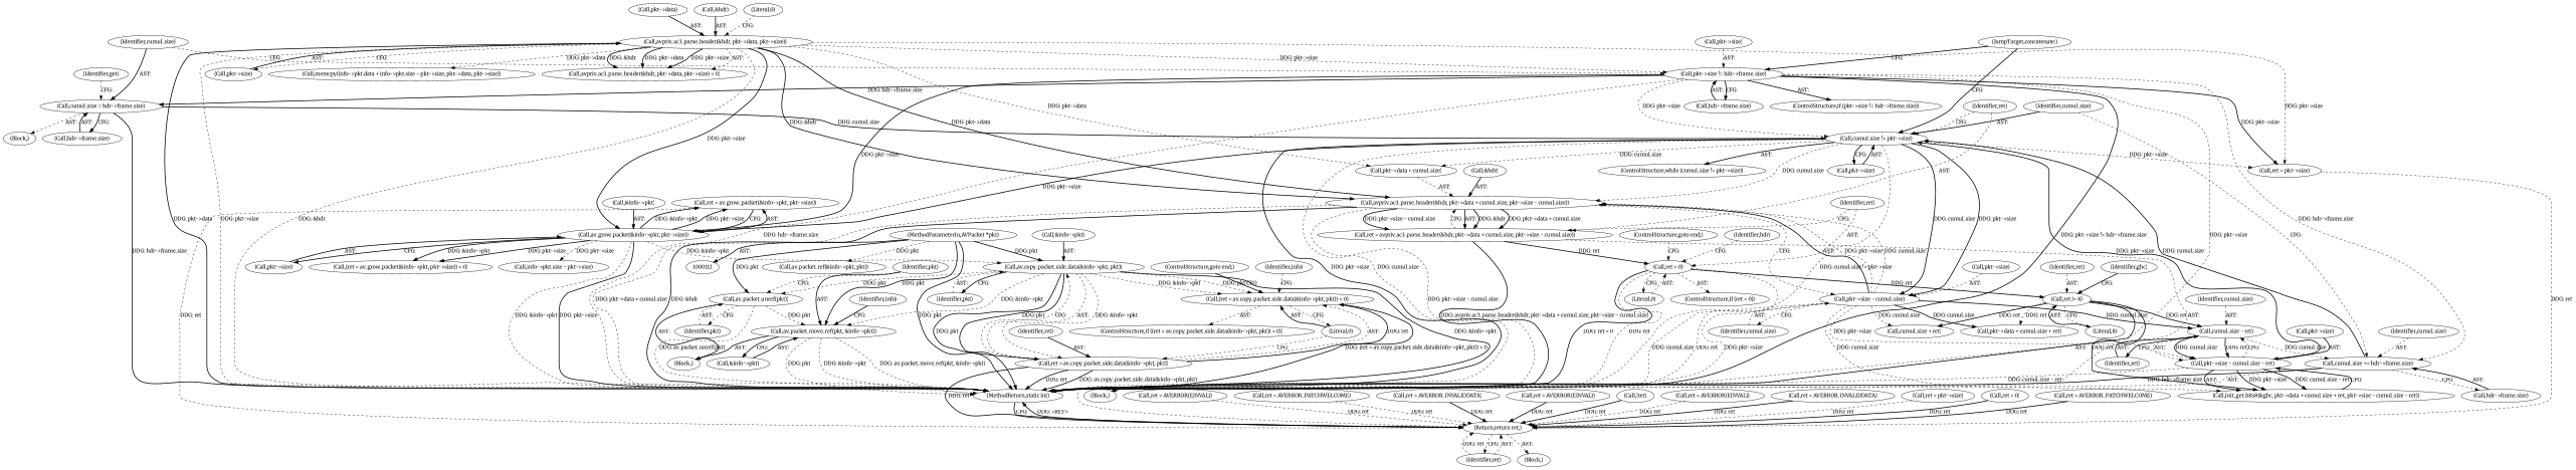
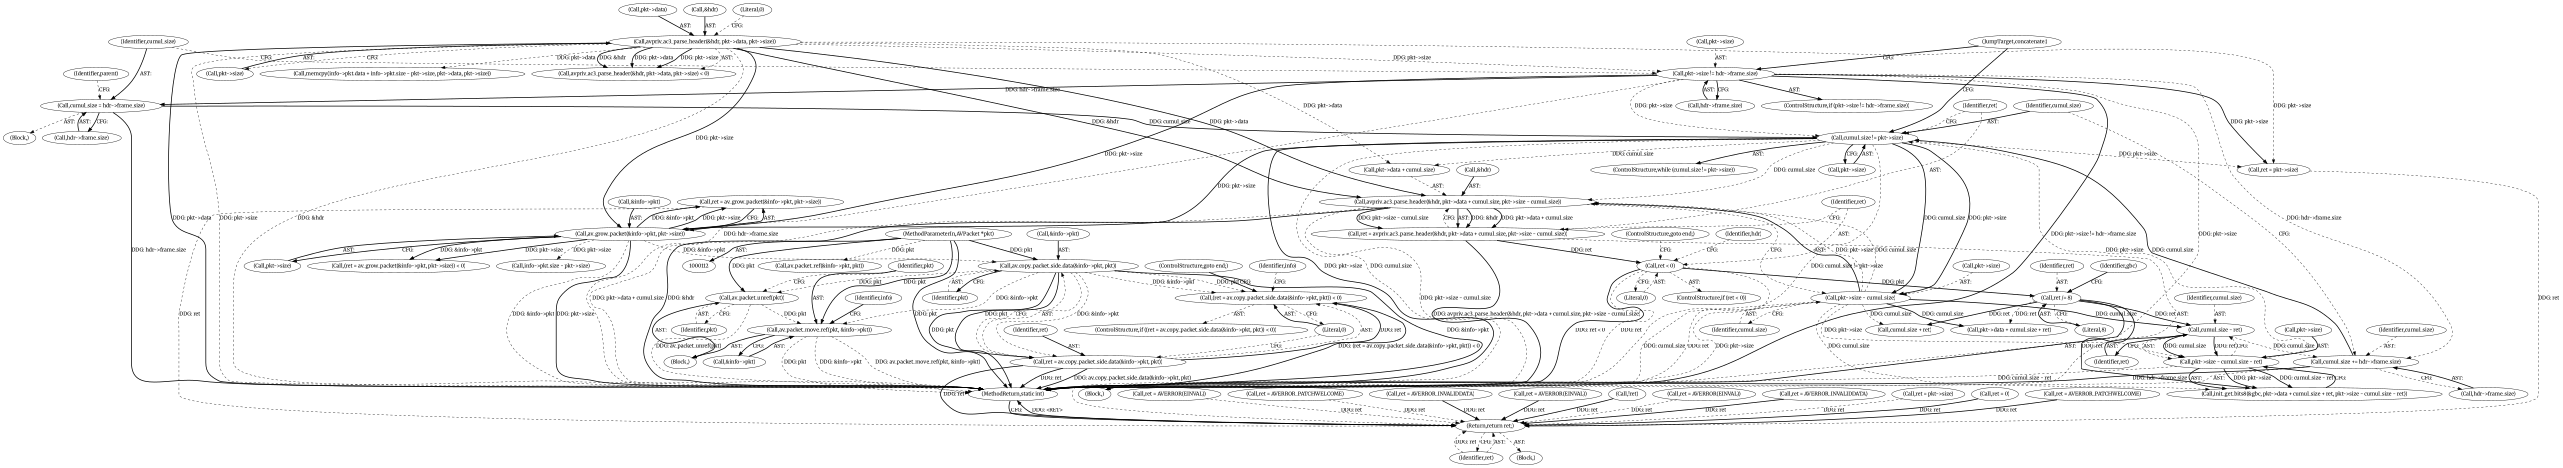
  digraph {
    fontname=Merriweather
    node [fontname=Merriweather]
    edge [fontname=Merriweather style=bold]
    n1 [label="(Call,av_copy_packet_side_data(&info->pkt, pkt))"]
    n2 [label="(Call,(ret = av_copy_packet_side_data(&info->pkt, pkt)) < 0)"]
    n3 [label="(Call,ret = av_copy_packet_side_data(&info->pkt, pkt))"]
    n4 [label="(Call,av_packet_unref(pkt))"]
    n5 [label="(Call,av_packet_move_ref(pkt, &info->pkt))"]
    n6 [label="(Identifier,pkt)"]
    n7 [label="(MethodReturn,static int)"]
    n8 [label="(ControlStructure,if ((ret = av_copy_packet_side_data(&info->pkt, pkt)) < 0))"]
    n9 [label="(Literal,0)"]
    n10 [label="(Return,return ret;)"]
    n11 [label="(Block,)"]
    n12 [label="(Identifier,pkt)"]
    n13 [label="(Call,&info->pkt)"]
    n14 [label="(Call,av_grow_packet(&info->pkt, pkt->size))"]
    n15 [label="(Call,ret = av_grow_packet(&info->pkt, pkt->size))"]
    n16 [label="(Call,pkt->size)"]
    n17 [label="(Call,(ret = av_grow_packet(&info->pkt, pkt->size)) < 0)"]
    n18 [label="(Call,info->pkt.size - pkt->size)"]
    n19 [label="(Call,avpriv_ac3_parse_header(&hdr, pkt->data, pkt->size))"]
    n20 [label="(Call,pkt->size != hdr->frame_size)"]
    n21 [label="(Call,avpriv_ac3_parse_header(&hdr, pkt->data + cumul_size, pkt->size - cumul_size))"]
    n22 [label="(Call,pkt->size)"]
    n23 [label="(Call,memcpy(info->pkt.data + info->pkt.size - pkt->size, pkt->data, pkt->size))"]
    n24 [label="(Call,pkt->data + cumul_size)"]
    n25 [label="(Call,avpriv_ac3_parse_header(&hdr, pkt->data, pkt->size) < 0)"]
    n26 [label="(Call,ret = pkt->size)"]
    n27 [label="(Call,cumul_size != pkt->size)"]
    n28 [label="(Call,cumul_size += hdr->frame_size)"]
    n29 [label="(Call,cumul_size = hdr->frame_size)"]
    n30 [label="(Call,hdr->frame_size)"]
    n31 [label="(ControlStructure,if (pkt->size != hdr->frame_size))"]
    n32 [label="(Call,pkt->size - cumul_size)"]
    n33 [label="(Call,ret = avpriv_ac3_parse_header(&hdr, pkt->data + cumul_size, pkt->size - cumul_size))"]
    n34 [label="(Call,pkt->size)"]
    n35 [label="(ControlStructure,while (cumul_size != pkt->size))"]
    n36 [label="(Call,cumul_size - ret)"]
    n37 [label="(Call,pkt->size - cumul_size - ret)"]
    n38 [label="(Identifier,cumul_size)"]
    n39 [label="(Call,init_get_bits8(&gbc, pkt->data + cumul_size + ret, pkt->size - cumul_size - ret))"]
    n40 [label="(Call,cumul_size + ret)"]
    n41 [label="(Call,pkt->data + cumul_size + ret)"]
    n42 [label="(Block,)"]
    n43 [label="(Call,hdr->frame_size)"]
    n44 [label="(Block,)"]
    n45 [label="(Call,hdr->frame_size)"]
    n46 [label="(Identifier,ret)"]
    n47 [label="(Call,ret /= 8)"]
    n48 [label="(Literal,8)"]
    n49 [label="(Call,ret < 0)"]
    n50 [label="(ControlStructure,if (ret < 0))"]
    n51 [label="(Literal,0)"]
    n52 [label="(Identifier,ret)"]
    n53 [label="(Block,)"]
    n54 [label="(MethodParameterIn,AVPacket *pkt)"]
    n55 [label="(Call,av_packet_ref(&info->pkt, pkt))"]
    1000112
    n57 [label="(Identifier,gbc)"]
    n58 [label="(Call,ret = AVERROR(EINVAL))"]
    n59 [label="(Call,pkt->size)"]
    n60 [label="(Call,&info->pkt)"]
    n61 [label="(Call,pkt->size)"]
    n62 [label="(Call,&info->pkt)"]
    n63 [label="(Identifier,info)"]
    n64 [label="(Call,ret = AVERROR_PATCHWELCOME)"]
    n65 [label="(Call,pkt->data)"]
    n66 [label="(Call,ret = AVERROR_INVALIDDATA)"]
-   n67 [label="(Identifier,get)"]
+   n67 [label="(Identifier,parent)"]
    n68 [label="(Call,ret = AVERROR(EINVAL))"]
    n69 [label="(Call,&hdr)"]
    n70 [label="(Identifier,pkt)"]
    n71 [label="(ControlStructure,goto end;)"]
    n72 [label="(Call,!ret)"]
    n73 [label="(Call,ret = AVERROR(EINVAL))"]
    n74 [label="(Call,&hdr)"]
    n75 [label="(Identifier,hdr)"]
    n76 [label="(Call,ret = AVERROR_INVALIDDATA)"]
    n77 [label="(Call,pkt->size)"]
    n78 [label="(Call,ret = pkt->size)"]
    n79 [label="(Literal,0)"]
    n80 [label="(Identifier,cumul_size)"]
    n81 [label="(JumpTarget,concatenate:)"]
    n82 [label="(Identifier,ret)"]
    n83 [label="(Identifier,cumul_size)"]
    n84 [label="(Identifier,ret)"]
    n85 [label="(Identifier,cumul_size)"]
    n86 [label="(Identifier,ret)"]
    n87 [label="(Call,ret = 0)"]
    n88 [label="(Identifier,ret)"]
    n89 [label="(ControlStructure,goto end;)"]
    n90 [label="(Identifier,info)"]
    n91 [label="(Call,ret = AVERROR_PATCHWELCOME)"]
    n92 [label="(Identifier,cumul_size)"]
    n1 -> n2 [label="DDG: &info->pkt" style=dashed]
    n1 -> n2 [label="DDG: pkt" style=dashed]
    n1 -> n3 [label="AST: " style=dashed]
    n1 -> n3 [label="DDG: &info->pkt" style=dashed]
    n1 -> n3 [label="DDG: pkt"]
    n1 -> n4 [label="DDG: pkt" style=dashed]
    n1 -> n5 [label="DDG: &info->pkt" style=dashed]
    n1 -> n6 [label="CFG: "]
    n1 -> n7 [label="DDG: pkt"]
    n1 -> n7 [label="DDG: &info->pkt"]
    n2 -> n7 [label="DDG: (ret = av_copy_packet_side_data(&info->pkt, pkt)) < 0"]
    n2 -> n8 [label="AST: " style=dashed]
    n2 -> n9 [label="CFG: " style=dashed]
    n3 -> n1 [label="CFG: " style=dashed]
    n3 -> n2 [label="AST: " style=dashed]
    n3 -> n2 [label="DDG: ret"]
    n3 -> n7 [label="DDG: ret"]
    n3 -> n7 [label="DDG: av_copy_packet_side_data(&info->pkt, pkt)"]
    n3 -> n10 [label="DDG: ret"]
    n4 -> n5 [label="DDG: pkt" style=dashed]
    n4 -> n7 [label="DDG: av_packet_unref(pkt)" style=dashed]
    n4 -> n11 [label="AST: "]
    n4 -> n12 [label="CFG: " style=dashed]
    n5 -> n7 [label="DDG: pkt" style=dashed]
    n5 -> n7 [label="DDG: &info->pkt" style=dashed]
    n5 -> n7 [label="DDG: av_packet_move_ref(pkt, &info->pkt)" style=dashed]
    n5 -> n11 [label="AST: "]
    n5 -> n13 [label="CFG: "]
    n6 -> n1 [label="AST: " style=dashed]
    n7 -> n10 [label="CFG: "]
    n9 -> n2 [label="AST: "]
    n9 -> n3 [label="CFG: " style=dashed]
    n10 -> n7 [label="DDG: <RET>"]
    n10 -> n52 [label="CFG: " style=dashed]
    n10 -> n53 [label="AST: " style=dashed]
    n12 -> n4 [label="AST: " style=dashed]
    n13 -> n5 [label="AST: "]
    n14 -> n1 [label="DDG: &info->pkt" style=dashed]
    n14 -> n7 [label="DDG: pkt->size"]
    n14 -> n7 [label="DDG: &info->pkt" style=dashed]
    n14 -> n15 [label="AST: "]
    n14 -> n15 [label="DDG: &info->pkt"]
    n14 -> n15 [label="DDG: pkt->size"]
    n14 -> n16 [label="CFG: "]
    n14 -> n17 [label="DDG: &info->pkt"]
    n14 -> n17 [label="DDG: pkt->size"]
    n14 -> n18 [label="DDG: pkt->size" style=dashed]
    n15 -> n10 [label="DDG: ret" style=dashed]
    n15 -> n14 [label="CFG: "]
    n16 -> n14 [label="AST: "]
    n19 -> n7 [label="DDG: pkt->data"]
    n19 -> n7 [label="DDG: pkt->size" style=dashed]
    n19 -> n7 [label="DDG: &hdr" style=dashed]
    n19 -> n14 [label="DDG: pkt->size"]
    n19 -> n20 [label="DDG: pkt->size" style=dashed]
    n19 -> n21 [label="DDG: &hdr"]
    n19 -> n21 [label="DDG: pkt->data"]
    n19 -> n22 [label="CFG: " style=dashed]
    n19 -> n23 [label="DDG: pkt->data" style=dashed]
    n19 -> n24 [label="DDG: pkt->data" style=dashed]
    n19 -> n25 [label="AST: " style=dashed]
    n19 -> n25 [label="DDG: &hdr"]
    n19 -> n25 [label="DDG: pkt->data"]
    n19 -> n25 [label="DDG: pkt->size"]
    n19 -> n26 [label="DDG: pkt->size" style=dashed]
    n20 -> n7 [label="DDG: pkt->size != hdr->frame_size"]
    n20 -> n7 [label="DDG: pkt->size" style=dashed]
    n20 -> n7 [label="DDG: hdr->frame_size" style=dashed]
    n20 -> n14 [label="DDG: pkt->size"]
    n20 -> n26 [label="DDG: pkt->size"]
    n20 -> n27 [label="DDG: pkt->size" style=dashed]
    n20 -> n28 [label="DDG: hdr->frame_size" style=dashed]
    n20 -> n29 [label="DDG: hdr->frame_size"]
    n20 -> n30 [label="CFG: "]
    n20 -> n31 [label="AST: "]
    n21 -> n7 [label="DDG: pkt->data + cumul_size" style=dashed]
    n21 -> n7 [label="DDG: &hdr"]
    n21 -> n7 [label="DDG: pkt->size - cumul_size" style=dashed]
    n21 -> n32 [label="CFG: " style=dashed]
    n21 -> n33 [label="AST: "]
    n21 -> n33 [label="DDG: &hdr"]
    n21 -> n33 [label="DDG: pkt->data + cumul_size"]
    n21 -> n33 [label="DDG: pkt->size - cumul_size"]
    n22 -> n19 [label="AST: "]
    n24 -> n21 [label="AST: " style=dashed]
    n26 -> n10 [label="DDG: ret" style=dashed]
    n27 -> n7 [label="DDG: cumul_size != pkt->size" style=dashed]
    n27 -> n7 [label="DDG: pkt->size"]
    n27 -> n7 [label="DDG: cumul_size" style=dashed]
    n27 -> n14 [label="DDG: pkt->size"]
    n27 -> n21 [label="DDG: cumul_size" style=dashed]
    n27 -> n24 [label="DDG: cumul_size" style=dashed]
    n27 -> n26 [label="DDG: pkt->size" style=dashed]
    n27 -> n32 [label="DDG: pkt->size"]
    n27 -> n32 [label="DDG: cumul_size"]
    n27 -> n34 [label="CFG: "]
    n27 -> n35 [label="AST: "]
    n28 -> n7 [label="DDG: hdr->frame_size"]
    n28 -> n27 [label="DDG: cumul_size"]
    n28 -> n42 [label="AST: " style=dashed]
    n28 -> n43 [label="CFG: " style=dashed]
    n29 -> n7 [label="DDG: hdr->frame_size"]
    n29 -> n27 [label="DDG: cumul_size"]
    n29 -> n44 [label="AST: " style=dashed]
    n29 -> n45 [label="CFG: "]
    n30 -> n20 [label="AST: "]
    n32 -> n7 [label="DDG: cumul_size" style=dashed]
    n32 -> n7 [label="DDG: pkt->size" style=dashed]
    n32 -> n21 [label="AST: "]
    n32 -> n21 [label="DDG: pkt->size" style=dashed]
    n32 -> n21 [label="DDG: cumul_size" style=dashed]
    n32 -> n36 [label="DDG: cumul_size"]
    n32 -> n37 [label="DDG: pkt->size" style=dashed]
    n32 -> n38 [label="CFG: " style=dashed]
    n32 -> n39 [label="DDG: cumul_size" style=dashed]
    n32 -> n40 [label="DDG: cumul_size" style=dashed]
    n32 -> n41 [label="DDG: cumul_size"]
    n33 -> n7 [label="DDG: avpriv_ac3_parse_header(&hdr, pkt->data + cumul_size, pkt->size - cumul_size)"]
    n33 -> n21 [label="CFG: " style=dashed]
    n33 -> n42 [label="AST: " style=dashed]
    n33 -> n49 [label="DDG: ret"]
    n34 -> n27 [label="AST: "]
    n36 -> n28 [label="DDG: cumul_size" style=dashed]
    n36 -> n37 [label="AST: " style=dashed]
    n36 -> n37 [label="DDG: cumul_size"]
    n36 -> n37 [label="DDG: ret"]
    n36 -> n46 [label="CFG: "]
    n37 -> n7 [label="DDG: cumul_size - ret" style=dashed]
-   n37 -> n27 [label="DDG: pkt->size"]
+   n37 -> n27 [label="DDG: pkt->size" style=dashed]
    n37 -> n36 [label="CFG: " style=dashed]
    n37 -> n39 [label="AST: "]
    n37 -> n39 [label="DDG: pkt->size"]
    n37 -> n39 [label="DDG: cumul_size - ret"]
    n38 -> n32 [label="AST: " style=dashed]
    n39 -> n37 [label="CFG: "]
    n43 -> n28 [label="AST: "]
    n45 -> n29 [label="AST: "]
    n46 -> n36 [label="AST: "]
    n47 -> n36 [label="DDG: ret"]
    n47 -> n39 [label="DDG: ret"]
    n47 -> n40 [label="DDG: ret"]
    n47 -> n41 [label="DDG: ret" style=dashed]
    n47 -> n42 [label="AST: "]
    n47 -> n48 [label="CFG: " style=dashed]
    n48 -> n47 [label="AST: "]
    n49 -> n7 [label="DDG: ret" style=dashed]
    n49 -> n7 [label="DDG: ret < 0"]
    n49 -> n10 [label="DDG: ret" style=dashed]
-   n49 -> n47 [label="DDG: ret"]
+   n49 -> n47 [label="DDG: pkt"]
    n49 -> n50 [label="AST: " style=dashed]
    n49 -> n51 [label="CFG: " style=dashed]
    n51 -> n49 [label="AST: " style=dashed]
    n52 -> n10 [label="AST: " style=dashed]
    n52 -> n10 [label="DDG: ret" style=dashed]
    n54 -> n1 [label="DDG: pkt"]
    n54 -> n4 [label="DDG: pkt"]
    n54 -> n5 [label="DDG: pkt"]
    n54 -> n7 [label="DDG: pkt"]
    n54 -> n55 [label="DDG: pkt" style=dashed]
    n54 -> 1000112 [label="AST: "]
    n57 -> n47 [label="CFG: "]
    n58 -> n10 [label="DDG: ret" style=dashed]
    n59 -> n32 [label="AST: " style=dashed]
    n60 -> n1 [label="AST: "]
    n61 -> n37 [label="AST: "]
    n62 -> n14 [label="AST: "]
    n63 -> n5 [label="CFG: "]
    n64 -> n10 [label="DDG: ret" style=dashed]
    n65 -> n19 [label="AST: "]
    n66 -> n10 [label="DDG: ret"]
    n67 -> n29 [label="CFG: " style=dashed]
    n68 -> n10 [label="DDG: ret"]
    n69 -> n21 [label="AST: "]
    n70 -> n4 [label="CFG: " style=dashed]
    n70 -> n5 [label="AST: "]
    n71 -> n49 [label="CFG: " style=dashed]
    n72 -> n10 [label="DDG: ret"]
    n73 -> n10 [label="DDG: ret" style=dashed]
    n74 -> n19 [label="AST: "]
    n75 -> n49 [label="CFG: " style=dashed]
    n76 -> n10 [label="DDG: ret"]
    n77 -> n20 [label="AST: " style=dashed]
    n78 -> n10 [label="DDG: ret" style=dashed]
    n79 -> n19 [label="CFG: " style=dashed]
    n80 -> n27 [label="AST: "]
    n80 -> n28 [label="CFG: " style=dashed]
    n81 -> n20 [label="CFG: "]
    n81 -> n27 [label="CFG: "]
    n82 -> n47 [label="AST: " style=dashed]
    n83 -> n20 [label="CFG: " style=dashed]
    n83 -> n29 [label="AST: "]
    n84 -> n33 [label="CFG: " style=dashed]
    n84 -> n49 [label="AST: " style=dashed]
    n85 -> n28 [label="AST: " style=dashed]
    n86 -> n3 [label="AST: "]
    n87 -> n10 [label="DDG: ret"]
    n88 -> n27 [label="CFG: " style=dashed]
    n88 -> n33 [label="AST: " style=dashed]
    n89 -> n2 [label="CFG: "]
    n90 -> n2 [label="CFG: " style=dashed]
    n91 -> n10 [label="DDG: ret"]
    n92 -> n36 [label="AST: " style=dashed]
  }
